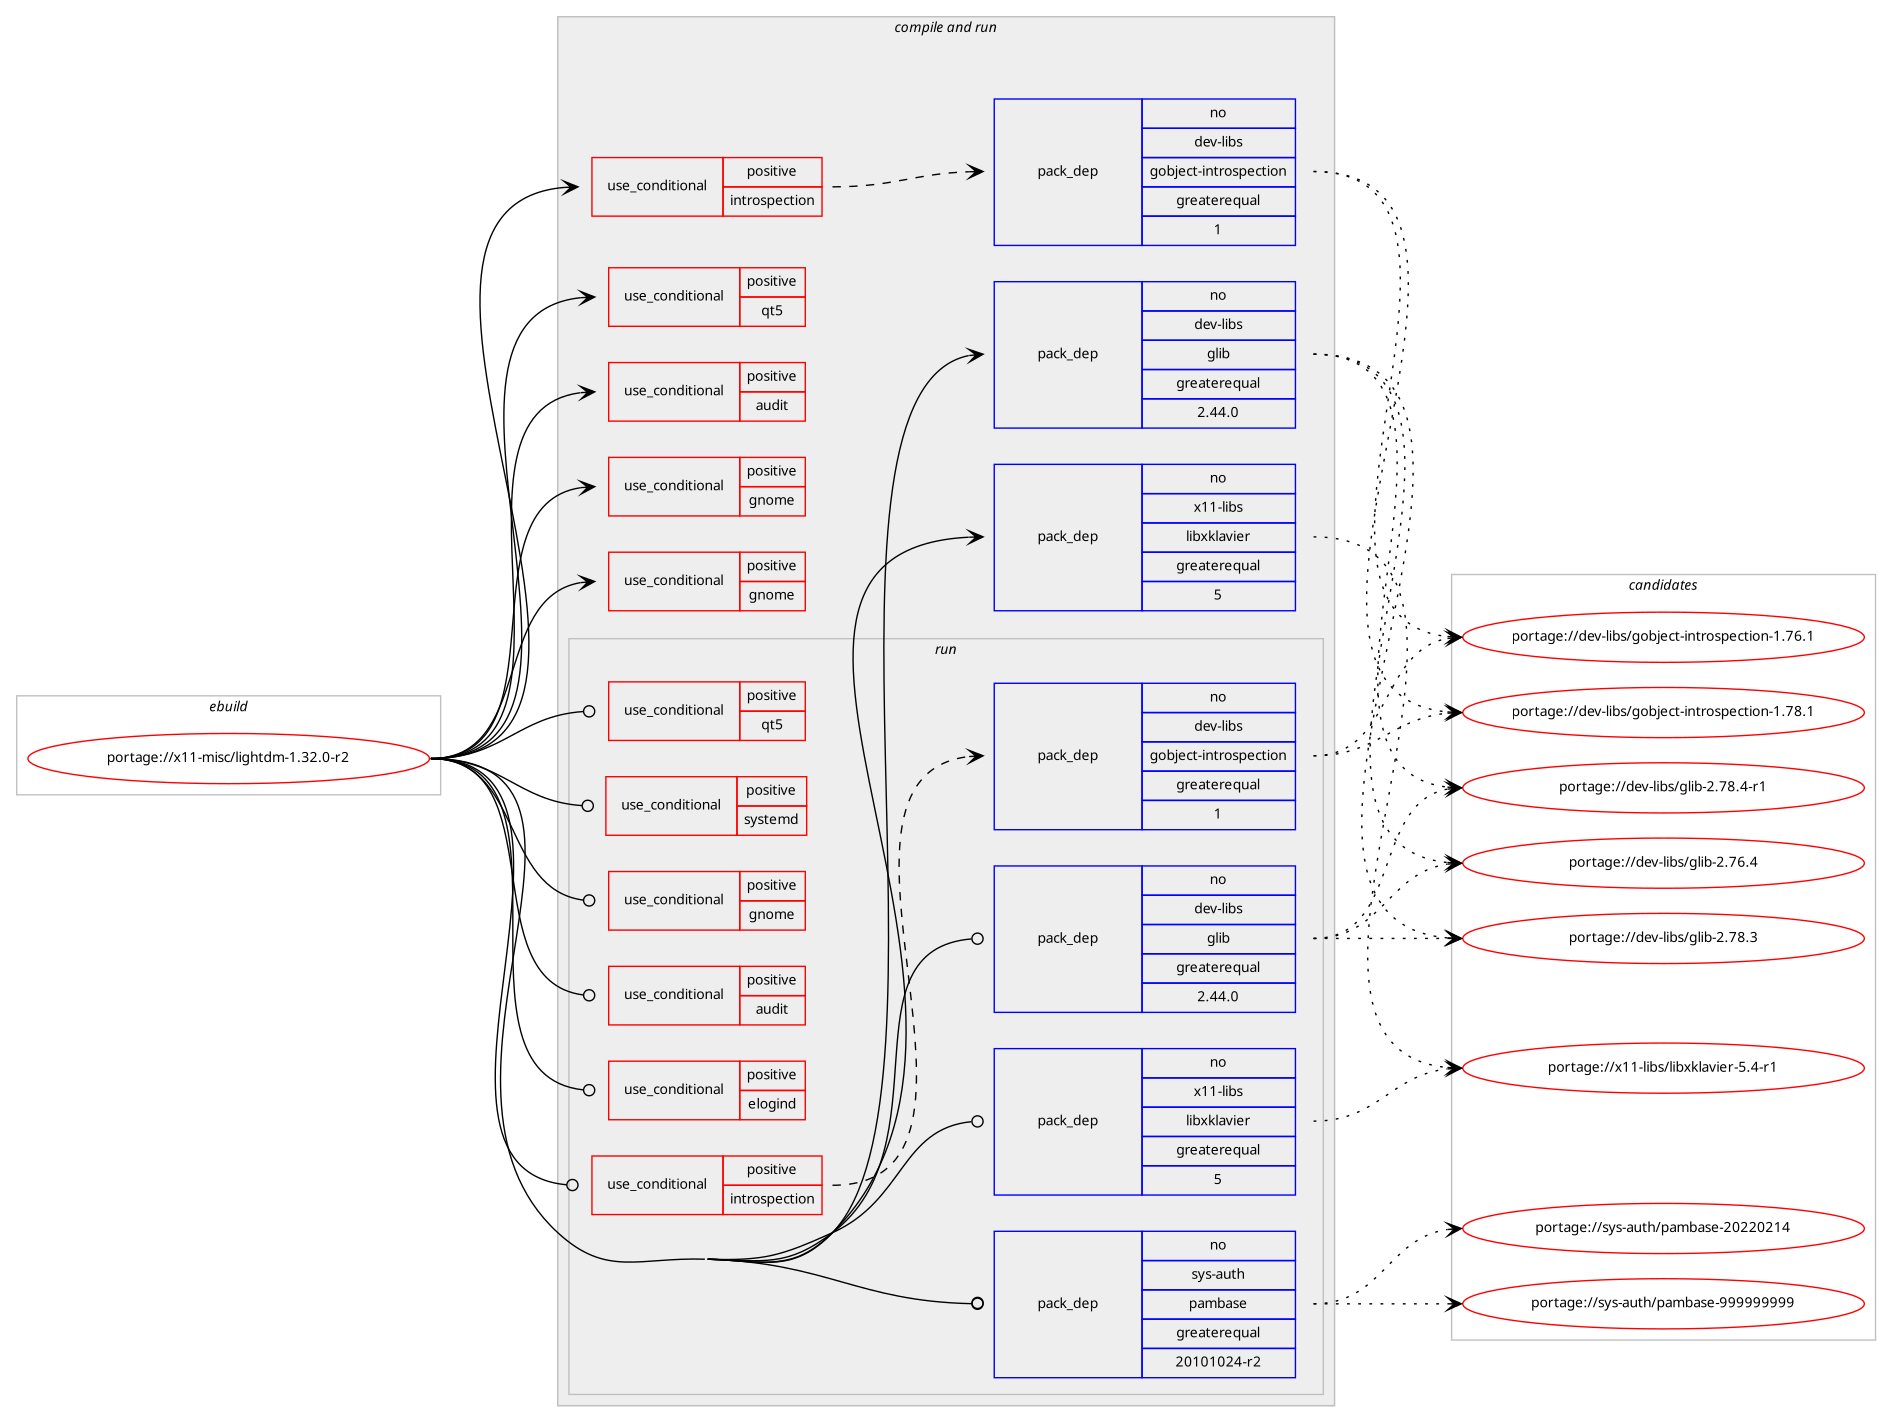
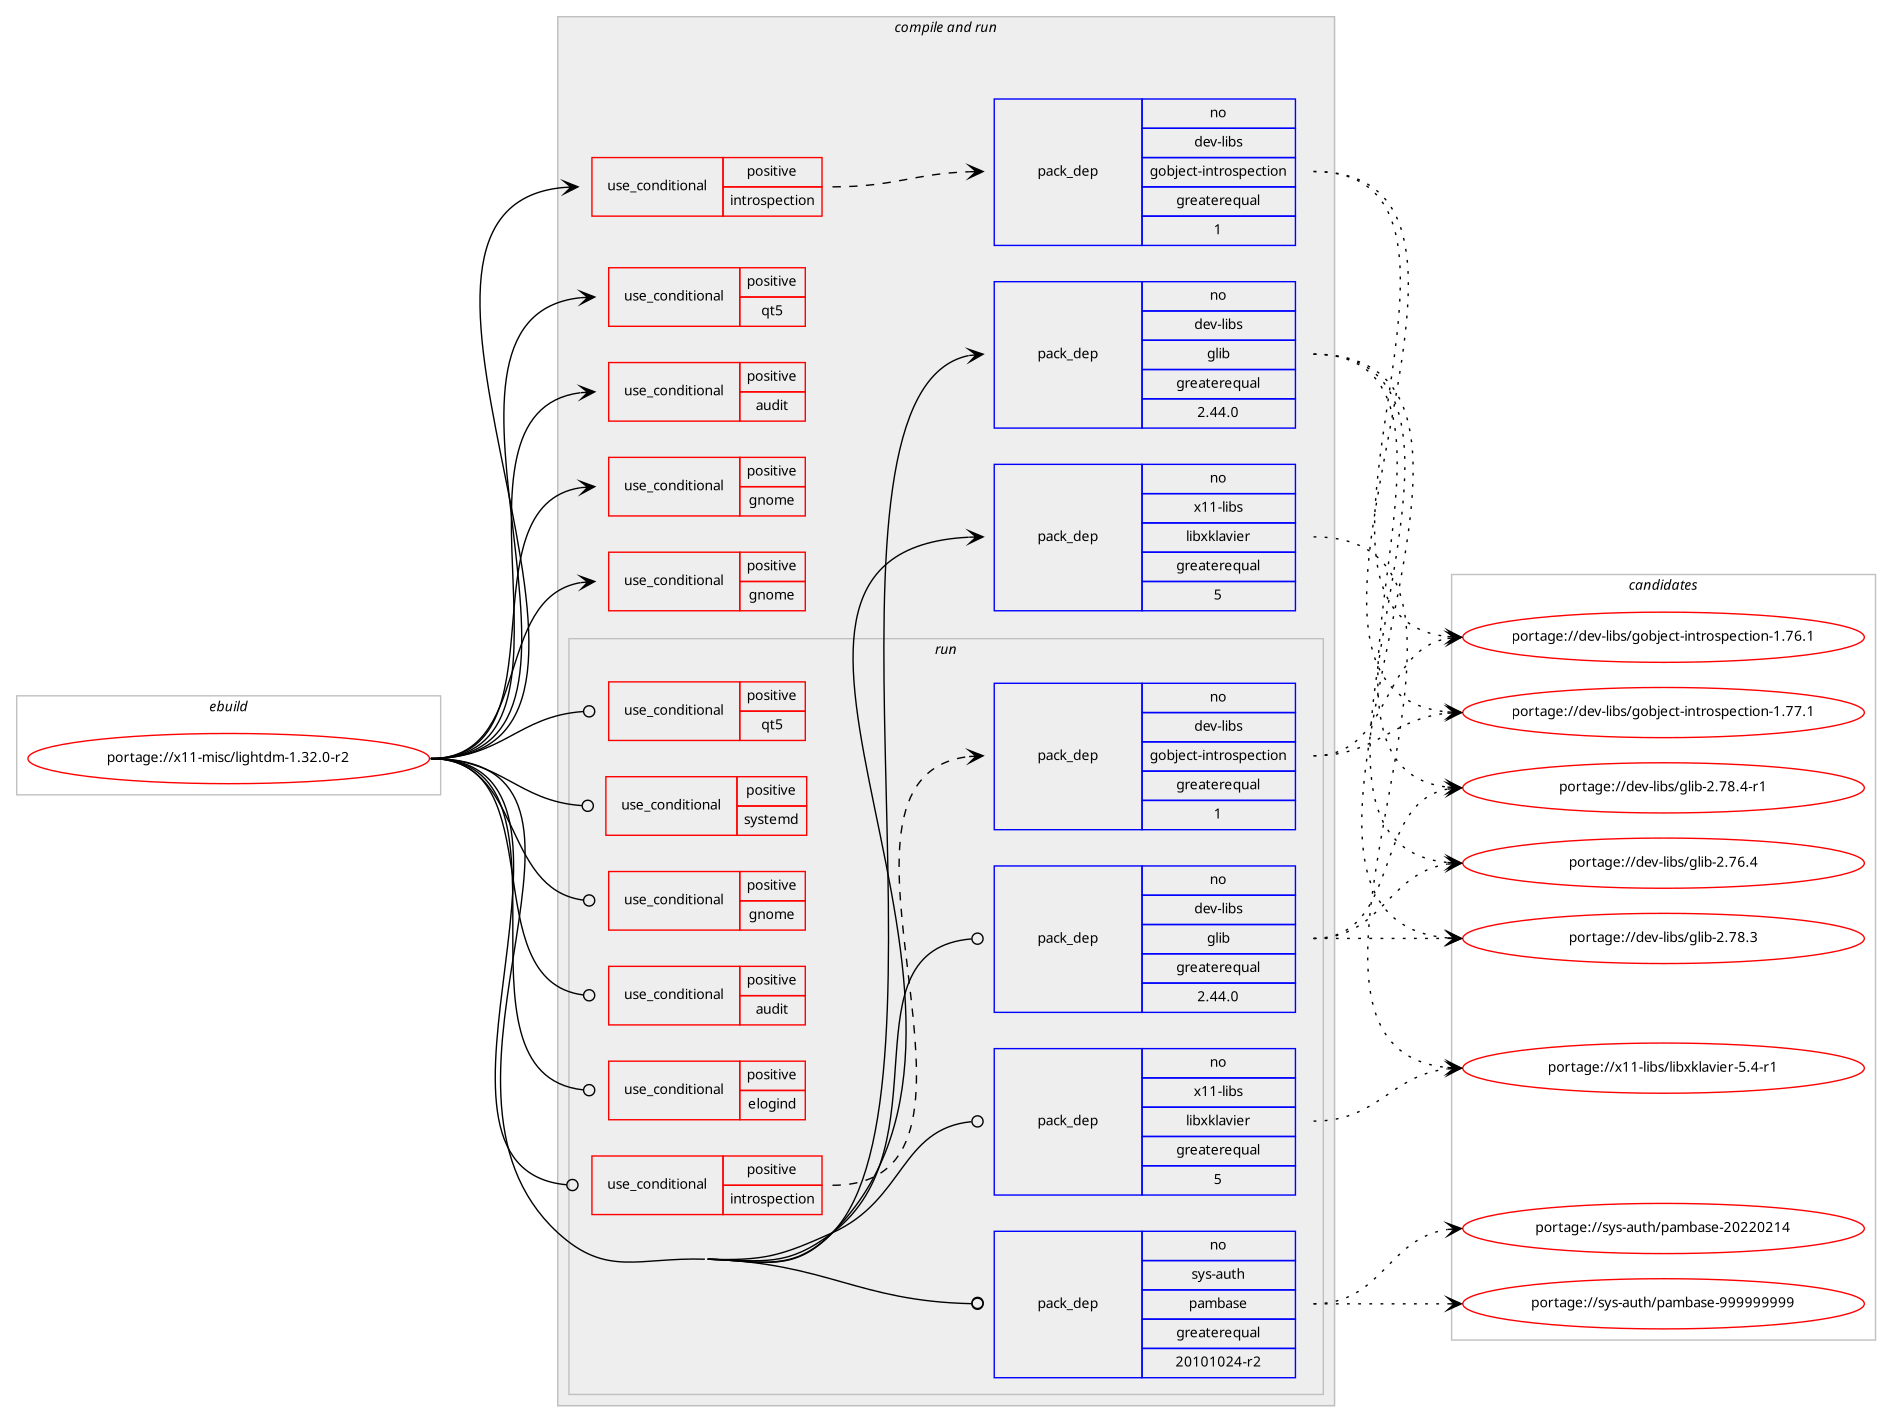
  digraph {
    compound=true
    concentrate=true
    fontname="Noto Sans"
    fontsize=10
    newrank=true
    rankdir=LR
    ranksep=1.5
    node [color=red fontname="Noto Sans" fontsize=10 shape=none]
    edge [arrowhead=vee fontname="Noto Sans" headport=w style=solid tailport=e weight=20]
    n1 [label="portage://x11-misc/lightdm-1.32.0-r2" width=4 shape=""]
    n2 [label=<<TABLE BORDER="0" CELLBORDER="1" CELLSPACING="0" CELLPADDING="4"><TR><TD ROWSPAN="3" CELLPADDING="10">use_conditional</TD></TR><TR><TD>positive</TD></TR><TR><TD>audit</TD></TR></TABLE>>]
    n3 [label=<<TABLE BORDER="0" CELLBORDER="1" CELLSPACING="0" CELLPADDING="4"><TR><TD ROWSPAN="3" CELLPADDING="10">use_conditional</TD></TR><TR><TD>positive</TD></TR><TR><TD>gnome</TD></TR></TABLE>>]
    n4 [label=<<TABLE BORDER="0" CELLBORDER="1" CELLSPACING="0" CELLPADDING="4"><TR><TD ROWSPAN="3" CELLPADDING="10">use_conditional</TD></TR><TR><TD>positive</TD></TR><TR><TD>gnome</TD></TR></TABLE>>]
    n5 [color=blue label=<<TABLE BORDER="0" CELLBORDER="1" CELLSPACING="0" CELLPADDING="4" WIDTH="220"><TR><TD ROWSPAN="6" CELLPADDING="30">pack_dep</TD></TR><TR><TD WIDTH="110">no</TD></TR><TR><TD>dev-libs</TD></TR><TR><TD>gobject-introspection</TD></TR><TR><TD>greaterequal</TD></TR><TR><TD>1</TD></TR></TABLE>>]
    n6 [label=<<TABLE BORDER="0" CELLBORDER="1" CELLSPACING="0" CELLPADDING="4"><TR><TD ROWSPAN="3" CELLPADDING="10">use_conditional</TD></TR><TR><TD>positive</TD></TR><TR><TD>introspection</TD></TR></TABLE>>]
    n7 [label=<<TABLE BORDER="0" CELLBORDER="1" CELLSPACING="0" CELLPADDING="4"><TR><TD ROWSPAN="3" CELLPADDING="10">use_conditional</TD></TR><TR><TD>positive</TD></TR><TR><TD>qt5</TD></TR></TABLE>>]
    n8 [color=blue label=<<TABLE BORDER="0" CELLBORDER="1" CELLSPACING="0" CELLPADDING="4" WIDTH="220"><TR><TD ROWSPAN="6" CELLPADDING="30">pack_dep</TD></TR><TR><TD WIDTH="110">no</TD></TR><TR><TD>dev-libs</TD></TR><TR><TD>glib</TD></TR><TR><TD>greaterequal</TD></TR><TR><TD>2.44.0</TD></TR></TABLE>>]
    n9 [color=blue label=<<TABLE BORDER="0" CELLBORDER="1" CELLSPACING="0" CELLPADDING="4" WIDTH="220"><TR><TD ROWSPAN="6" CELLPADDING="30">pack_dep</TD></TR><TR><TD WIDTH="110">no</TD></TR><TR><TD>x11-libs</TD></TR><TR><TD>libxklavier</TD></TR><TR><TD>greaterequal</TD></TR><TR><TD>5</TD></TR></TABLE>>]
    n10 [label=<<TABLE BORDER="0" CELLBORDER="1" CELLSPACING="0" CELLPADDING="4"><TR><TD ROWSPAN="3" CELLPADDING="10">use_conditional</TD></TR><TR><TD>positive</TD></TR><TR><TD>gnome</TD></TR></TABLE>>]
    n11 [label=<<TABLE BORDER="0" CELLBORDER="1" CELLSPACING="0" CELLPADDING="4"><TR><TD ROWSPAN="3" CELLPADDING="10">use_conditional</TD></TR><TR><TD>positive</TD></TR><TR><TD>audit</TD></TR></TABLE>>]
    n12 [label=<<TABLE BORDER="0" CELLBORDER="1" CELLSPACING="0" CELLPADDING="4"><TR><TD ROWSPAN="3" CELLPADDING="10">use_conditional</TD></TR><TR><TD>positive</TD></TR><TR><TD>elogind</TD></TR></TABLE>>]
    n13 [color=blue label=<<TABLE BORDER="0" CELLBORDER="1" CELLSPACING="0" CELLPADDING="4" WIDTH="220"><TR><TD ROWSPAN="6" CELLPADDING="30">pack_dep</TD></TR><TR><TD WIDTH="110">no</TD></TR><TR><TD>dev-libs</TD></TR><TR><TD>gobject-introspection</TD></TR><TR><TD>greaterequal</TD></TR><TR><TD>1</TD></TR></TABLE>>]
    n14 [label=<<TABLE BORDER="0" CELLBORDER="1" CELLSPACING="0" CELLPADDING="4"><TR><TD ROWSPAN="3" CELLPADDING="10">use_conditional</TD></TR><TR><TD>positive</TD></TR><TR><TD>introspection</TD></TR></TABLE>>]
    n15 [label=<<TABLE BORDER="0" CELLBORDER="1" CELLSPACING="0" CELLPADDING="4"><TR><TD ROWSPAN="3" CELLPADDING="10">use_conditional</TD></TR><TR><TD>positive</TD></TR><TR><TD>qt5</TD></TR></TABLE>>]
    n16 [label=<<TABLE BORDER="0" CELLBORDER="1" CELLSPACING="0" CELLPADDING="4"><TR><TD ROWSPAN="3" CELLPADDING="10">use_conditional</TD></TR><TR><TD>positive</TD></TR><TR><TD>systemd</TD></TR></TABLE>>]
    n17 [color=blue label=<<TABLE BORDER="0" CELLBORDER="1" CELLSPACING="0" CELLPADDING="4" WIDTH="220"><TR><TD ROWSPAN="6" CELLPADDING="30">pack_dep</TD></TR><TR><TD WIDTH="110">no</TD></TR><TR><TD>dev-libs</TD></TR><TR><TD>glib</TD></TR><TR><TD>greaterequal</TD></TR><TR><TD>2.44.0</TD></TR></TABLE>>]
    n18 [color=blue label=<<TABLE BORDER="0" CELLBORDER="1" CELLSPACING="0" CELLPADDING="4" WIDTH="220"><TR><TD ROWSPAN="6" CELLPADDING="30">pack_dep</TD></TR><TR><TD WIDTH="110">no</TD></TR><TR><TD>sys-auth</TD></TR><TR><TD>pambase</TD></TR><TR><TD>greaterequal</TD></TR><TR><TD>20101024-r2</TD></TR></TABLE>>]
    n19 [color=blue label=<<TABLE BORDER="0" CELLBORDER="1" CELLSPACING="0" CELLPADDING="4" WIDTH="220"><TR><TD ROWSPAN="6" CELLPADDING="30">pack_dep</TD></TR><TR><TD WIDTH="110">no</TD></TR><TR><TD>x11-libs</TD></TR><TR><TD>libxklavier</TD></TR><TR><TD>greaterequal</TD></TR><TR><TD>5</TD></TR></TABLE>>]
    n20 [label="portage://dev-libs/gobject-introspection-1.76.1" width=4 shape=""]
-   n21 [label="portage://dev-libs/gobject-introspection-1.78.1" width=4 shape=""]
+   n21 [label="portage://dev-libs/gobject-introspection-1.77.1" width=4 shape=""]
    n22 [label="portage://dev-libs/glib-2.76.4" width=4 shape=""]
    n23 [label="portage://dev-libs/glib-2.78.3" width=4 shape=""]
    n24 [label="portage://dev-libs/glib-2.78.4-r1" width=4 shape=""]
    n25 [label="portage://x11-libs/libxklavier-5.4-r1" width=4 shape=""]
    n26 [label="portage://sys-auth/pambase-20220214" width=4 shape=""]
    n27 [label="portage://sys-auth/pambase-999999999" width=4 shape=""]
    subgraph cluster_1 {
      color=gray
      label=<<i>ebuild</i>>
      rank=same
      n1
    }
    subgraph cluster_2 {
      color=gray
      label=<<i>dependencies</i>>
      subgraph cluster_3 {
        color=gray
        fillcolor="#eeeeee"
        label=<<i>compile</i>>
        style=filled
        subgraph sub_4 {
          color=gray
          fillcolor="#eeeeee"
          label=<<i>compile</i>>
          style=filled
          n2
        }
        subgraph sub_5 {
          color=gray
          fillcolor="#eeeeee"
          label=<<i>compile</i>>
          style=filled
          n3
        }
        subgraph sub_6 {
          color=gray
          fillcolor="#eeeeee"
          label=<<i>compile</i>>
          style=filled
          n4
        }
        subgraph sub_7 {
          color=gray
          fillcolor="#eeeeee"
          label=<<i>compile</i>>
          style=filled
          n6
          subgraph sub_8 {
            color=gray
            fillcolor="#eeeeee"
            label=<<i>compile</i>>
            style=filled
            n5
          }
        }
        subgraph sub_9 {
          color=gray
          fillcolor="#eeeeee"
          label=<<i>compile</i>>
          style=filled
          n7
        }
        subgraph sub_10 {
          color=gray
          fillcolor="#eeeeee"
          label=<<i>compile</i>>
          style=filled
          n8
        }
        subgraph sub_11 {
          color=gray
          fillcolor="#eeeeee"
          label=<<i>compile</i>>
          style=filled
          n9
        }
      }
      subgraph cluster_12 {
        color=gray
        fillcolor="#eeeeee"
        label=<<i>compile and run</i>>
        style=filled
      }
      subgraph cluster_13 {
        color=gray
        fillcolor="#eeeeee"
        label=<<i>run</i>>
        style=filled
        subgraph sub_14 {
          color=gray
          fillcolor="#eeeeee"
          label=<<i>run</i>>
          style=filled
          n10
        }
        subgraph sub_15 {
          color=gray
          fillcolor="#eeeeee"
          label=<<i>run</i>>
          style=filled
          n11
        }
        subgraph sub_16 {
          color=gray
          fillcolor="#eeeeee"
          label=<<i>run</i>>
          style=filled
          n12
        }
        subgraph sub_17 {
          color=gray
          fillcolor="#eeeeee"
          label=<<i>run</i>>
          style=filled
          n14
          subgraph sub_18 {
            color=gray
            fillcolor="#eeeeee"
            label=<<i>run</i>>
            style=filled
            n13
          }
        }
        subgraph sub_19 {
          color=gray
          fillcolor="#eeeeee"
          label=<<i>run</i>>
          style=filled
          n15
        }
        subgraph sub_20 {
          color=gray
          fillcolor="#eeeeee"
          label=<<i>run</i>>
          style=filled
          n16
        }
        subgraph sub_21 {
          color=gray
          fillcolor="#eeeeee"
          label=<<i>run</i>>
          style=filled
          n17
        }
        subgraph sub_22 {
          color=gray
          fillcolor="#eeeeee"
          label=<<i>run</i>>
          style=filled
          n18
        }
        subgraph sub_23 {
          color=gray
          fillcolor="#eeeeee"
          label=<<i>run</i>>
          style=filled
          n19
        }
      }
    }
    subgraph cluster_24 {
      color=gray
      label=<<i>candidates</i>>
      rank=same
      subgraph sub_25 {
        color=black
        label=<<i>candidates</i>>
        nodesep=1
        rank=same
        n20
        n21
      }
      subgraph sub_26 {
        color=black
        label=<<i>candidates</i>>
        nodesep=1
        rank=same
        n22
        n23
        n24
      }
      subgraph sub_27 {
        color=black
        label=<<i>candidates</i>>
        nodesep=1
        rank=same
        n25
      }
      subgraph sub_28 {
        color=black
        label=<<i>candidates</i>>
        nodesep=1
        rank=same
        n20
        n21
      }
      subgraph sub_29 {
        color=black
        label=<<i>candidates</i>>
        nodesep=1
        rank=same
        n22
        n23
        n24
      }
      subgraph sub_30 {
        color=black
        label=<<i>candidates</i>>
        nodesep=1
        rank=same
        n26
        n27
      }
      subgraph sub_31 {
        color=black
        label=<<i>candidates</i>>
        nodesep=1
        rank=same
        n25
      }
    }
    n1 -> n2
    n1 -> n3
    n1 -> n4
    n1 -> n6
    n1 -> n7
    n1 -> n8
    n1 -> n9
    n1 -> n10 [arrowhead=odot]
    n1 -> n11 [arrowhead=odot]
    n1 -> n12 [arrowhead=odot]
    n1 -> n14 [arrowhead=odot]
    n1 -> n15 [arrowhead=odot]
    n1 -> n16 [arrowhead=odot]
    n1 -> n17 [arrowhead=odot]
    n1 -> n18 [arrowhead=odot]
    n1 -> n19 [arrowhead=odot]
    n5 -> n20 [style=dotted weight=100]
    n5 -> n21 [style=dotted weight=100]
    n6 -> n5 [style=dashed]
    n8 -> n22 [style=dotted weight=100]
    n8 -> n23 [style=dotted weight=100]
    n8 -> n24 [style=dotted weight=100]
    n9 -> n25 [style=dotted weight=100]
    n13 -> n20 [style=dotted weight=100]
    n13 -> n21 [style=dotted weight=100]
    n14 -> n13 [style=dashed]
    n17 -> n22 [style=dotted weight=100]
    n17 -> n23 [style=dotted weight=100]
    n17 -> n24 [style=dotted weight=100]
    n18 -> n26 [style=dotted weight=100]
    n18 -> n27 [style=dotted weight=100]
    n19 -> n25 [style=dotted weight=100]
  }
